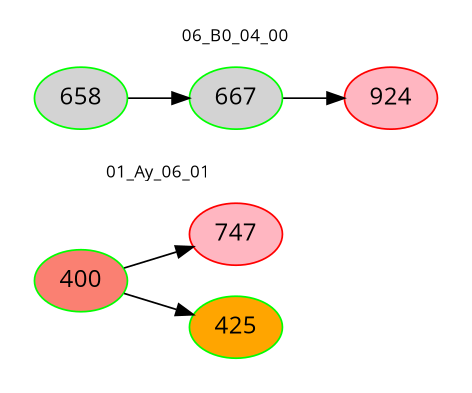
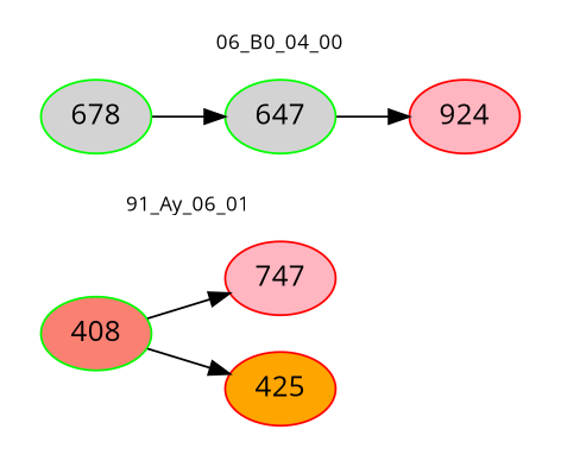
  digraph {
    fontname="Open Sans"
    rankdir=LR
    node [color=green fillcolor=lightpink fontname="Open Sans" style=filled]
    edge [color=black fontname="Open Sans"]
-   n1 [fillcolor=salmon label=400]
-   n2 [fillcolor=orange label=425]
+   n1 [fillcolor=salmon label=408]
+   n2 [color=red fillcolor=orange label=425]
    n3 [color=red label=747]
-   n4 [fillcolor=lightgrey label=658]
+   n4 [fillcolor=lightgrey label=678]
    n5 [color=red label=924]
-   n6 [fillcolor=lightgrey label=667]
+   n6 [fillcolor=lightgrey label=647]
    subgraph cluster_1 {
      color=white
      fontsize=10
-     label="01_Ay_06_01"
+     label="91_Ay_06_01"
      n1
      n2
      n3
    }
    subgraph cluster_2 {
      color=white
      fontsize=10
      label="06_B0_04_00"
      n4
      n5
      n6
    }
    n1 -> n2
    n1 -> n3
    n4 -> n6
    n6 -> n5
  }
